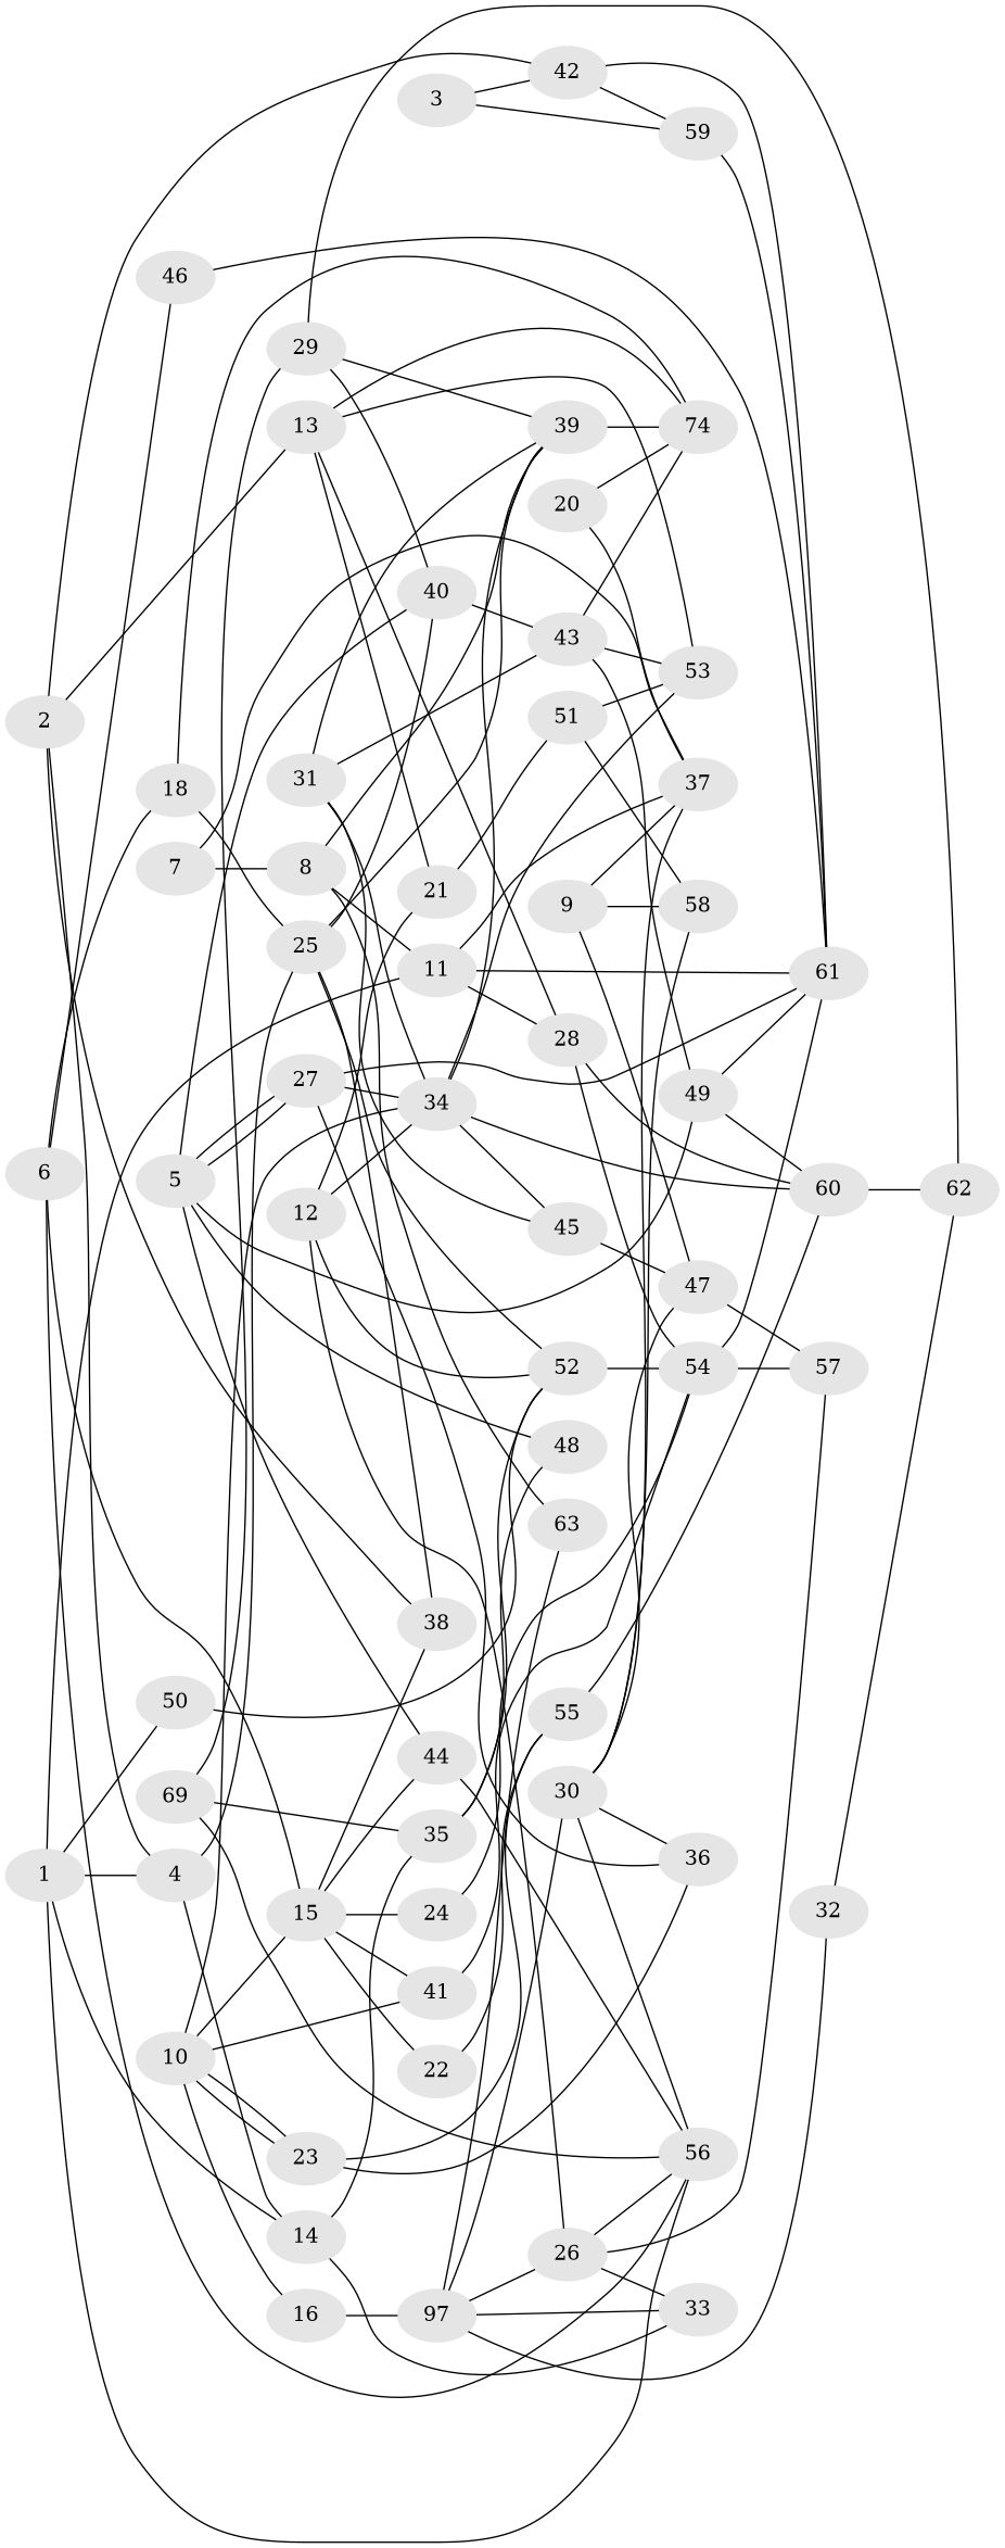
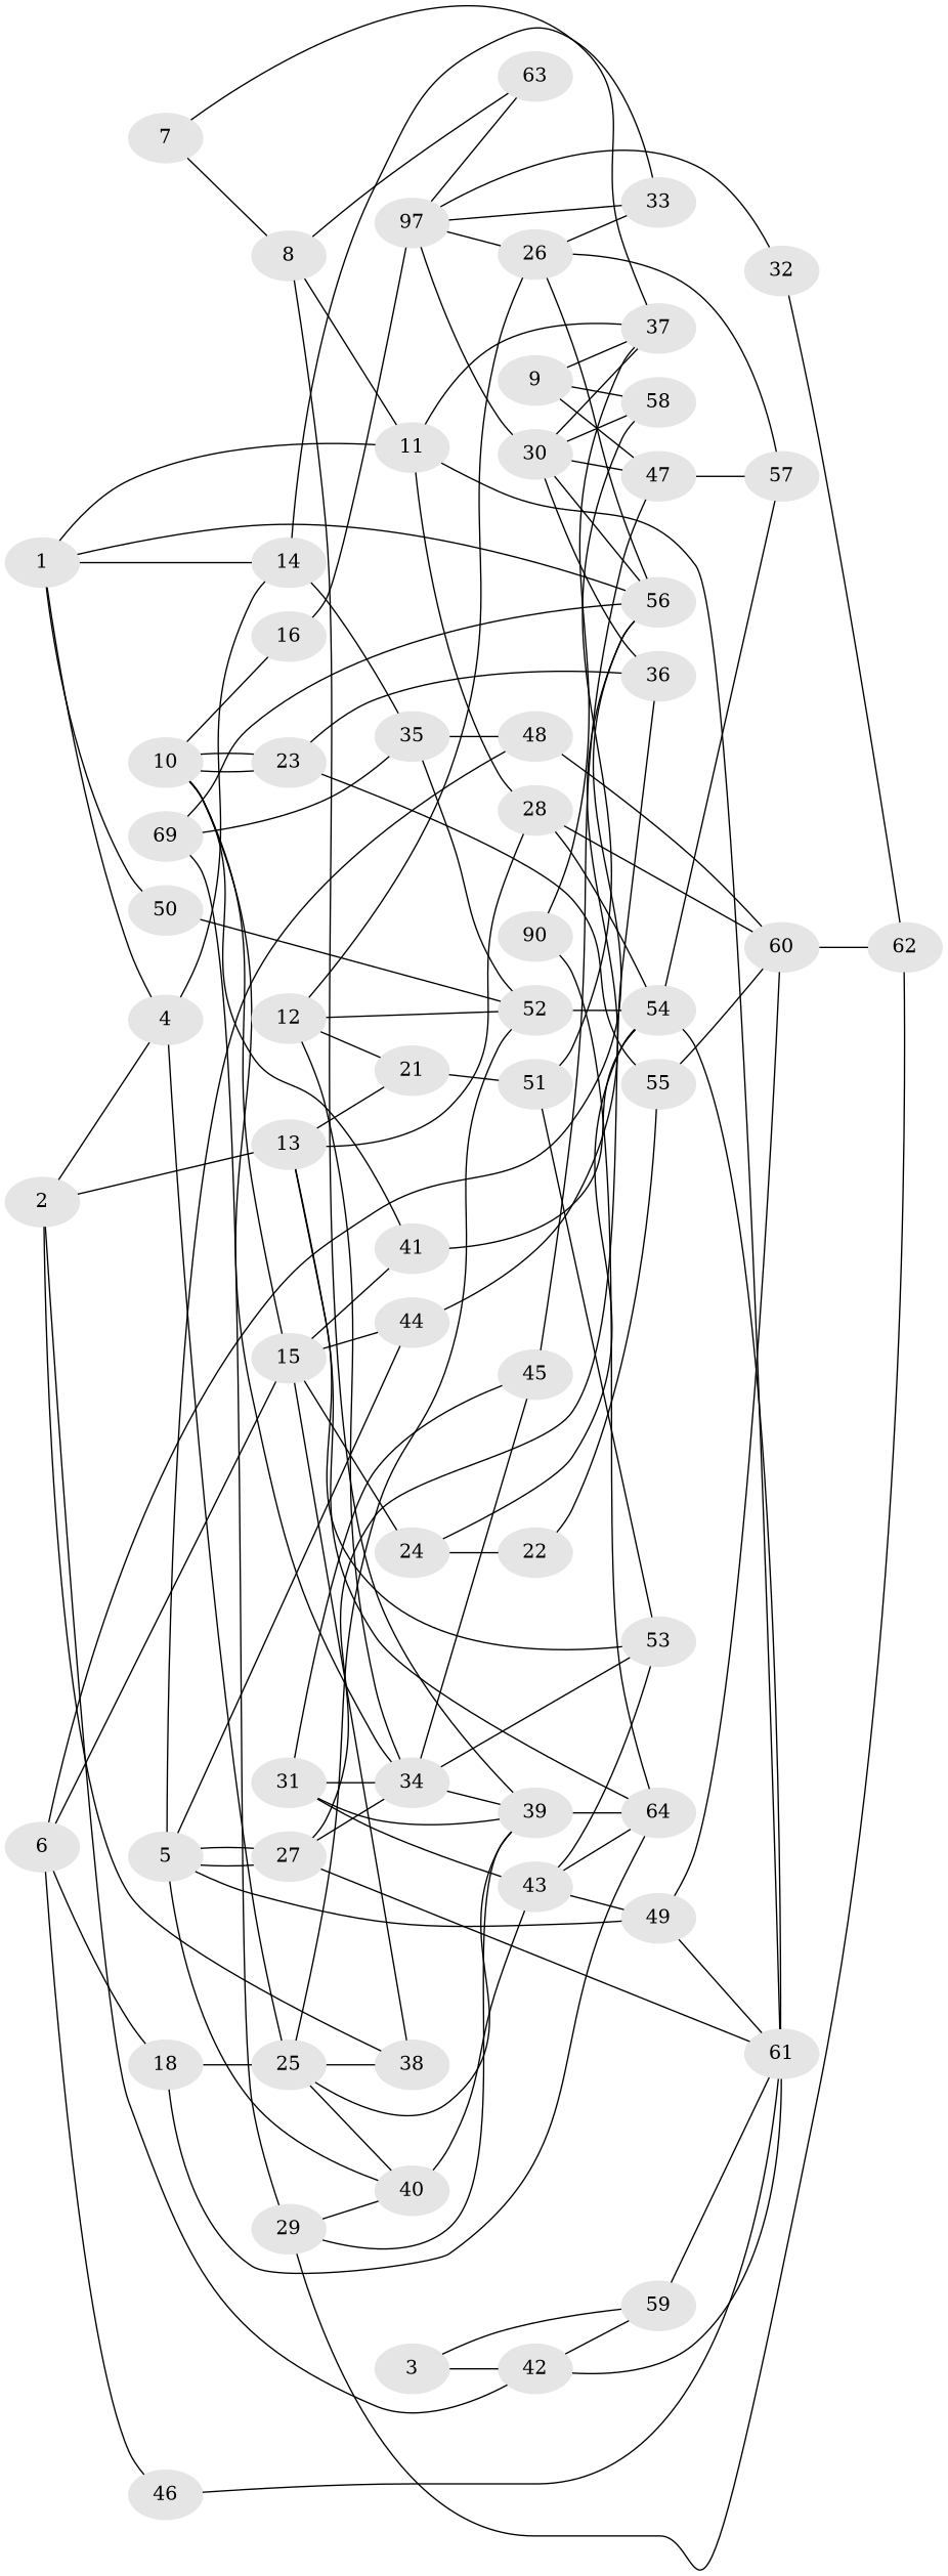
  graph {
    rankdir=LR
    node [color=gray90 style=filled]
    1
    4
    11
    14
    50
    56
    25
    37
    28
    61
    33
    35
    52
    2
    13
    38
    42
    21
    53
-   64 [label=74]
+   64
    59
    3
    40
    39
    5
    27
    44
    48
    49
    34
    36
    43
    60
    6
    15
    18
    46
    41
    22
    24
    7
    8
    63
    9
    47
    58
    57
    10
    16
    23
    n51 [label=97]
    55
    45
    54
    12
    26
    51
    30
    32
    62
    n61 [label=69]
    29
-   20
+   20 [label=90]
    31
    1 -- 4
    1 -- 11
    1 -- 14
    1 -- 50
    1 -- 56
    4 -- 14
    4 -- 25
    11 -- 37
    11 -- 28
    11 -- 61
    14 -- 33
    14 -- 35
    50 -- 52
    25 -- 52
    25 -- 38
    25 -- 40
    25 -- 39
    28 -- 60
    28 -- 54
    35 -- 52
    35 -- 48
    52 -- 54
    2 -- 4
    2 -- 13
    2 -- 38
    2 -- 42
    13 -- 28
    13 -- 21
    13 -- 53
    13 -- 64
    42 -- 61
    42 -- 59
    21 -- 51
    59 -- 61
    3 -- 42
    3 -- 59
    40 -- 43
    39 -- 64
    5 -- 40
    5 -- 27
    5 -- 27
    5 -- 44
    5 -- 48
    5 -- 49
    27 -- 61
    27 -- 34
    27 -- 36
    44 -- 56
-   34 -- 60
+   48 -- 60
    49 -- 61
    49 -- 60
    34 -- 53
    34 -- 39
    34 -- 45
    43 -- 53
    43 -- 64
    43 -- 49
    60 -- 62
    6 -- 56
    6 -- 15
    6 -- 18
    6 -- 46
    15 -- 38
    15 -- 44
    15 -- 41
-   15 -- 22
+   24 -- 22
    15 -- 24
    18 -- 25
    18 -- 64
    46 -- 61
    41 -- 54
    22 -- 55
    24 -- 54
    7 -- 37
    7 -- 8
    8 -- 11
    8 -- 39
    8 -- 63
    9 -- 37
    9 -- 47
    9 -- 58
    47 -- 57
    10 -- 34
    10 -- 15
    10 -- 41
    10 -- 16
    10 -- 23
    10 -- 23
    16 -- n51
    23 -- 36
    23 -- 55
    n51 -- 33
    n51 -- 63
    n51 -- 26
    n51 -- 30
    n51 -- 32
    55 -- 60
    45 -- 47
    54 -- 61
    54 -- 57
    12 -- 52
    12 -- 21
    12 -- 34
    12 -- 26
    26 -- 56
    26 -- 33
    26 -- 57
    51 -- 53
    51 -- 58
    30 -- 56
    30 -- 37
    30 -- 36
    30 -- 47
    30 -- 58
    32 -- 62
    n61 -- 56
    n61 -- 35
    n61 -- 29
    29 -- 40
    29 -- 39
    29 -- 62
    20 -- 37
    20 -- 64
    31 -- 39
    31 -- 34
    31 -- 43
    31 -- 45
  }
